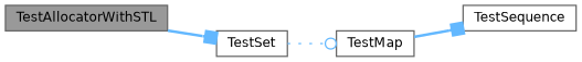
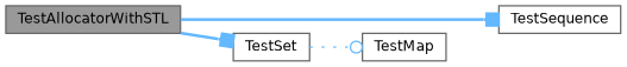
  digraph {
    rankdir=LR
    node [color=grey40 fillcolor=white fontname=Helvetica fontsize=10 shape=box style=filled]
    edge [arrowhead=box color=steelblue1 fontname=Helvetica fontsize=10 labelfontname=Helvetica labelfontsize=10 style=bold]
    n1 [color=gray40 fillcolor=grey60 fontcolor=black height=0.2 label=TestAllocatorWithSTL width=0.4]
    n2 [height=0.2 label=TestSequence width=0.4]
    n3 [height=0.2 label=TestSet width=0.4]
    n4 [height=0.2 label=TestMap width=0.4]
-   n4 -> n2
+   n1 -> n2
    n1 -> n3
    n3 -> n4 [arrowhead=odot style=dotted]
  }
